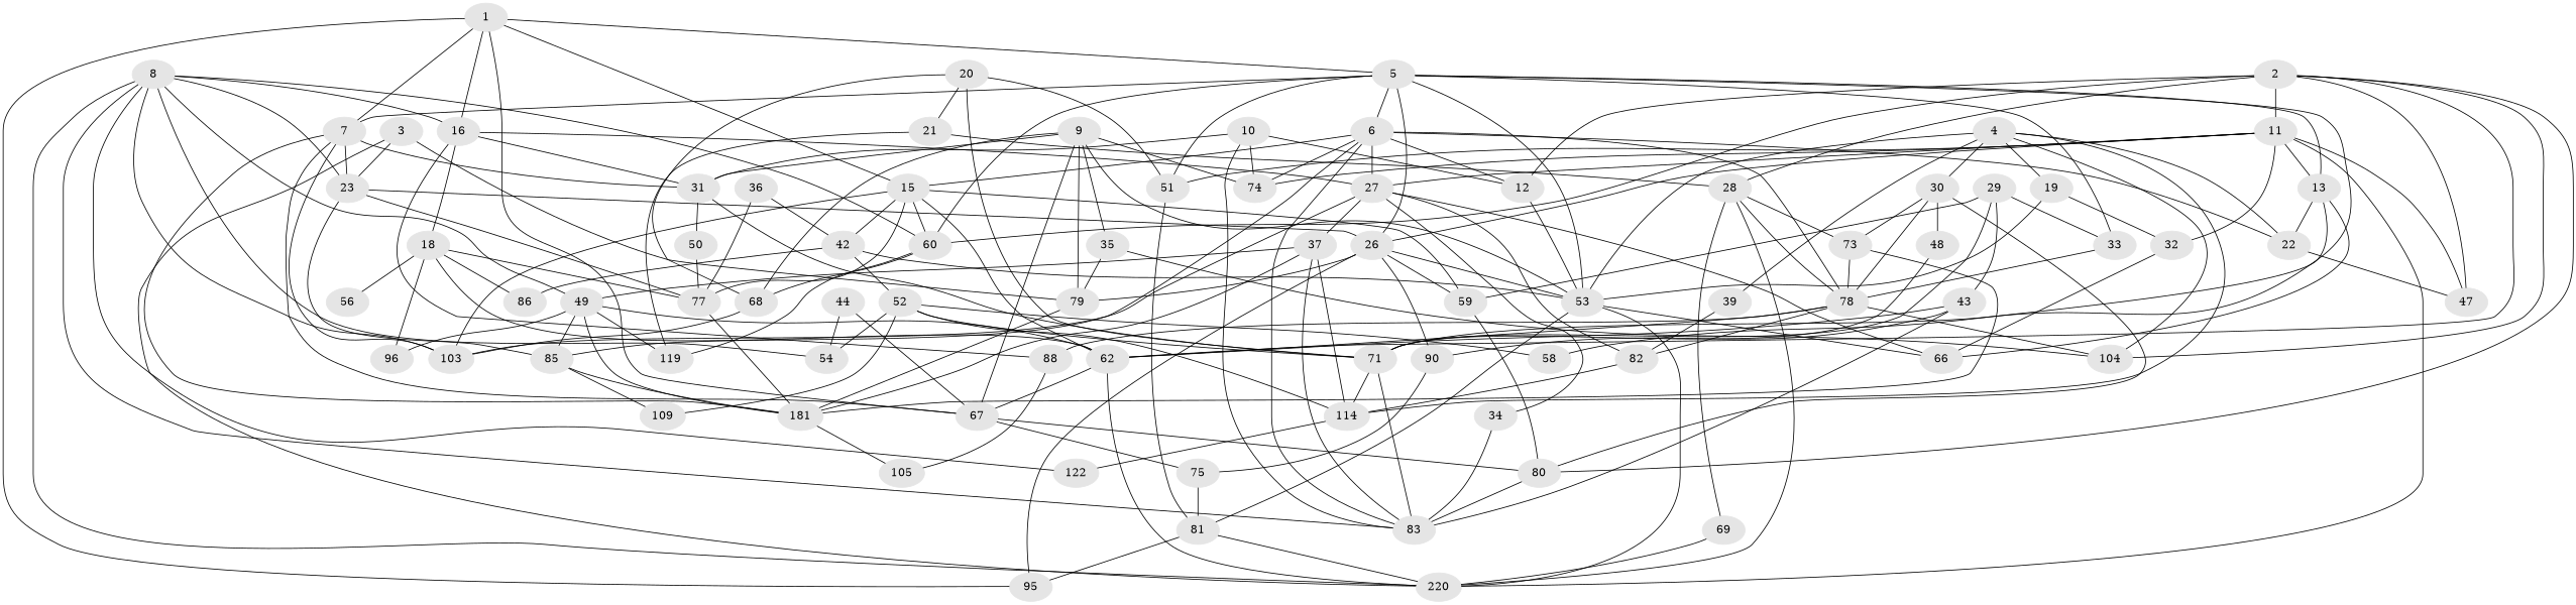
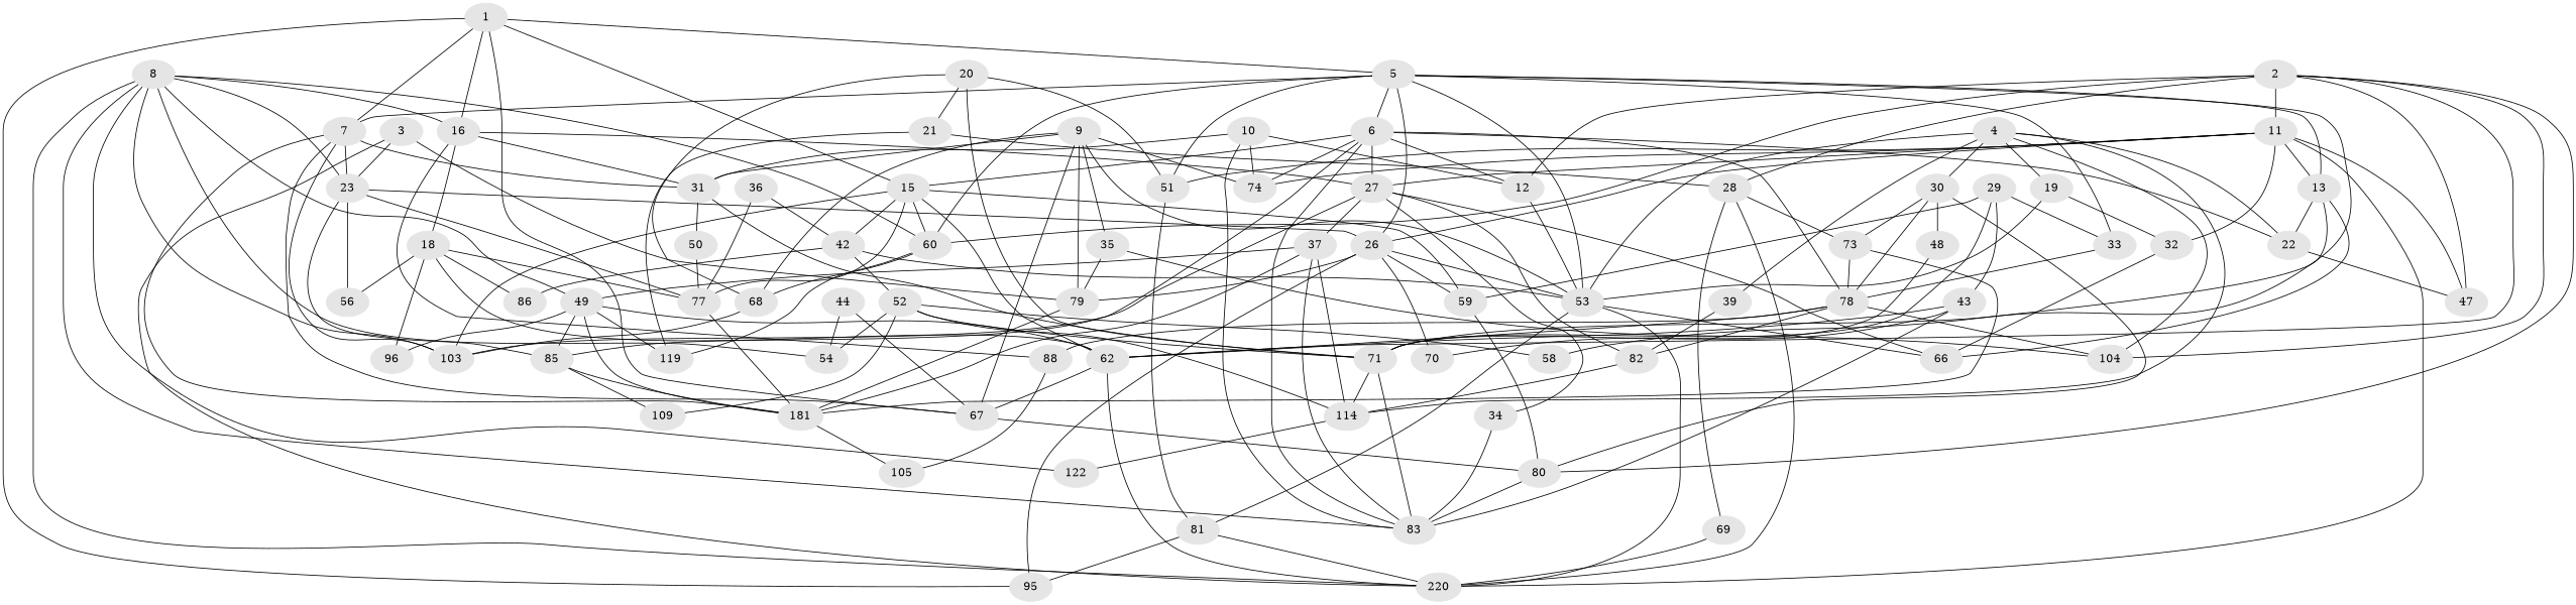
  graph {
    node [color=gray90 style=filled]
    1 [super="+61"]
    5 [super="+118"]
    7 [super="+24"]
    15 [super="+113"]
    16 [super="+107"]
    67 [super="+106"]
    95
    n8 [label=60 super="+94"]
    53 [super="+84"]
    6 [super="+76"]
    13 [super="+97"]
    26 [super="+41"]
    33
    51
    71 [super="+108"]
    23 [super="+63"]
    31 [super="+64"]
    n18 [label=181 super="+102"]
    103
    62 [super="+123"]
    42 [super="+110"]
    59 [super="+60"]
    77
    27 [super="+72"]
    18 [super="+46"]
    88
    80 [super="+111"]
-   75
    2 [super="+14"]
    11 [super="+116"]
    12 [super="+45"]
    28 [super="+38"]
    47
    104
    n35 [label=220 super="+121"]
    74
    32
    78 [super="+100"]
    69
    73
    68
    119
    83 [super="+98"]
    3 [super="+93"]
    79 [super="+115"]
    85
    56
    4 [super="+43"]
    19
    22 [super="+25"]
    30
    39
    114 [super="+117"]
    48
    82 [super="+99"]
    66
    81 [super="+112"]
    122
    58
-   70 [label=90]
+   70
    34
    37 [super="+87"]
    109
    50
    105
    8 [super="+57"]
    49 [super="+90"]
    54
    96
    9 [super="+17"]
    35
    10 [super="+92"]
    86
    52 [super="+55"]
    20 [super="+91"]
    21
    29 [super="+89"]
    n78 [label=43]
    44
    36
    1 -- 5
    1 -- 7
    1 -- 15
    1 -- 16
    1 -- 67
    1 -- 95
    5 -- 7
    5 -- n8
    5 -- 53
    5 -- 6
    5 -- 13
    5 -- 26
    5 -- 33
    5 -- 51
    5 -- 71
    7 -- 67
    7 -- 23
    7 -- 31
    7 -- n18
    7 -- 103
    15 -- n8
    15 -- 103
    15 -- 62
    15 -- 42
    15 -- 59
    15 -- 77
    16 -- 31
    16 -- 27
    16 -- 18
    16 -- 88
    67 -- 80
-   67 -- 75
    n8 -- 68
    n8 -- 119
    53 -- n35
    53 -- 66
    53 -- 81
    6 -- 15
    6 -- 27
    6 -- 12
    6 -- 74
    6 -- 78
    6 -- 83
    6 -- 85
    6 -- 22
    13 -- 22
    13 -- 66
    13 -- 58
    26 -- 95
    26 -- 53
    26 -- 59
    26 -- 79
    26 -- 70
    33 -- 78
    51 -- 81
    71 -- 83
    71 -- 114
    23 -- 26
    23 -- 77
    23 -- 85
+   23 -- 56
    31 -- 71
    31 -- 50
    n18 -- 105
    62 -- 67
    62 -- n35
    42 -- 53
    42 -- 86
    42 -- 52
    59 -- 80
    77 -- n18
    27 -- 103
    27 -- 82
    27 -- 66
    27 -- 34
    27 -- 37
    18 -- 62
    18 -- 77
    18 -- 56
    18 -- 96
    18 -- 86
    88 -- 105
    80 -- 83
-   75 -- 81
    2 -- n8
    2 -- 62
    2 -- 80
    2 -- 11
    2 -- 12 [weight=2]
    2 -- 28
    2 -- 47
    2 -- 104
    11 -- 13
    11 -- 26
    11 -- 51
    11 -- 27
    11 -- 47
    11 -- n35
    11 -- 74
    11 -- 32
    12 -- 53
    28 -- n35
-   28 -- 78
    28 -- 69
    28 -- 73
    32 -- 66
    78 -- 62
    78 -- 88
    78 -- 104
    78 -- 82
    69 -- n35
    73 -- n18
    73 -- 78
    68 -- 103
    3 -- 23
    3 -- n35
    3 -- 79
    79 -- n18
    85 -- n18
    85 -- 109
    4 -- 53
    4 -- 104
    4 -- 19
    4 -- 22
    4 -- 30 [weight=2]
    4 -- 39
    4 -- 114
    19 -- 53
    19 -- 32
    22 -- 47
    30 -- 80
    30 -- 78
    30 -- 73
    30 -- 48
    39 -- 82
    114 -- 122
    48 -- 71
    82 -- 114
    81 -- 95
    81 -- n35
-   70 -- 75
    34 -- 83
    37 -- n18
    37 -- 83
    37 -- 114
    37 -- 49
    50 -- 77
    8 -- 16
    8 -- n8
    8 -- 23
    8 -- 103
    8 -- n35
    8 -- 83
    8 -- 122
    8 -- 49
    8 -- 54
    49 -- n18
    49 -- 62
    49 -- 119
    49 -- 85
    49 -- 96
    9 -- 67
    9 -- 53 [weight=2]
    9 -- 31
    9 -- 74
    9 -- 68
    9 -- 79
    9 -- 35
    35 -- 104
    35 -- 79
    10 -- 31
    10 -- 12
    10 -- 74
    10 -- 83
    52 -- 71
    52 -- 114
    52 -- 58 [weight=2]
    52 -- 109
    52 -- 54
    20 -- 51
    20 -- 71
    20 -- 68
    20 -- 21
    21 -- 28
    21 -- 119
    29 -- 33
    29 -- 71
    29 -- 59
    29 -- n78
    n78 -- 62
    n78 -- 83
    n78 -- 70
    44 -- 67
    44 -- 54
    36 -- 42
    36 -- 77
  }
